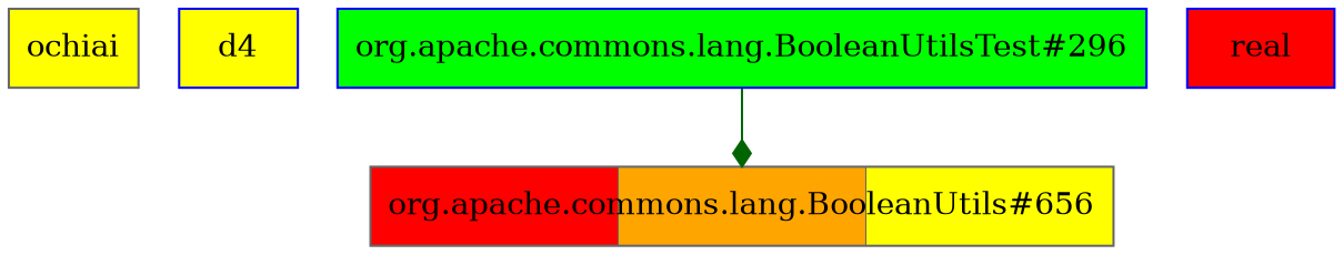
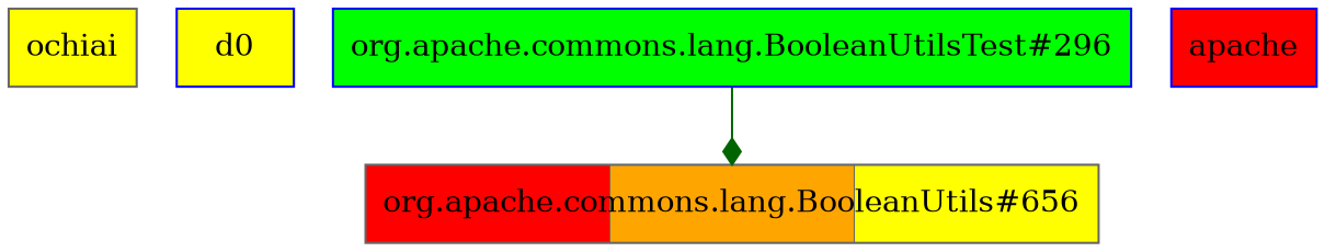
  digraph {
    node [fillcolor=yellow shape=box style=striped color=blue]
    ochiai [color=gray40]
-   d4
+   d4 [label=d0]
    "org.apache.commons.lang.BooleanUtils#656" [fillcolor="red:orange:yellow" color=gray40]
-   real [fillcolor=red]
+   real [fillcolor=red label=apache]
    "org.apache.commons.lang.BooleanUtilsTest#296" [fillcolor=green]
    "org.apache.commons.lang.BooleanUtilsTest#296" -> "org.apache.commons.lang.BooleanUtils#656" [color=darkgreen arrowhead=diamond]
  }
